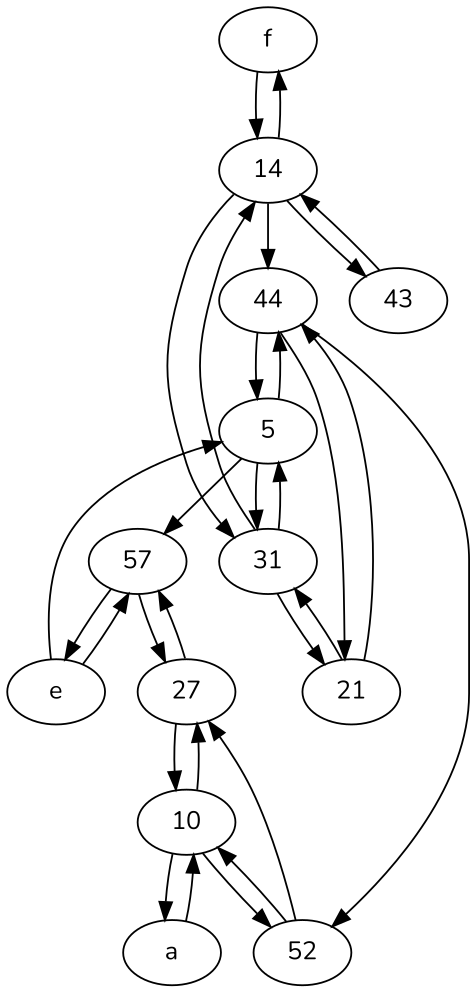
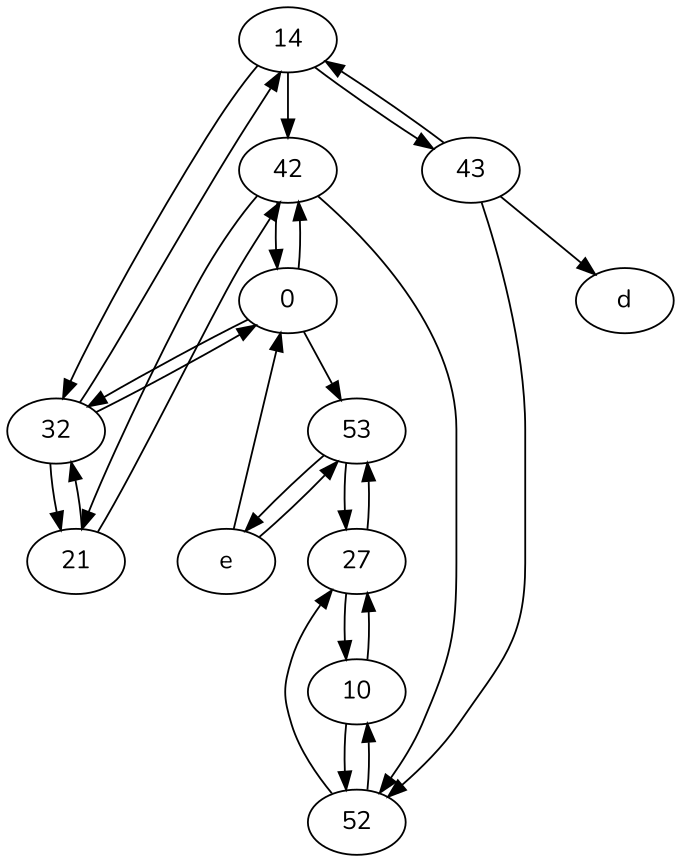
  digraph {
    fontname=Nunito
    node [fontname=Nunito]
    edge [fontname=Nunito]
-   f
    14
-   42 [label=44]
-   32 [label=31]
+   42
+   32
    43
-   5
+   5 [label=0]
    52
    21
-   57
+   57 [label=53]
    27
    10
    e
-   a
-   f -> 14
-   14 -> f
+   d
    14 -> 42
    14 -> 32
    14 -> 43
    42 -> 5
    42 -> 52
    42 -> 21
    32 -> 14
    32 -> 5
    32 -> 21
    43 -> 14
+   43 -> 52
+   43 -> d
    5 -> 42
    5 -> 32
    5 -> 57
    52 -> 27
    52 -> 10
    21 -> 42
    21 -> 32
    57 -> 27
    57 -> e
    27 -> 57
    27 -> 10
    10 -> 52
    10 -> 27
-   10 -> a
    e -> 5
    e -> 57
-   a -> 10
  }
